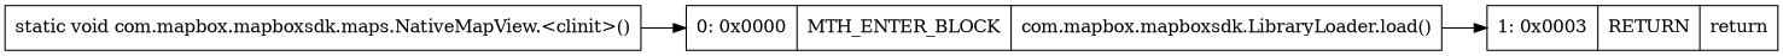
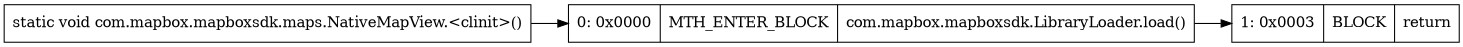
  digraph {
    rankdir=LR
    node [shape=record]
    n1 [label="{0\:\ 0x0000|MTH_ENTER_BLOCK\l|com.mapbox.mapboxsdk.LibraryLoader.load()\l}"]
-   n2 [label="{1\:\ 0x0003|RETURN\l|return\l}"]
+   n2 [label="{1\:\ 0x0003|BLOCK\l|return\l}"]
    n3 [label="{static void com.mapbox.mapboxsdk.maps.NativeMapView.\<clinit\>() }"]
    n1 -> n2
    n3 -> n1
  }
